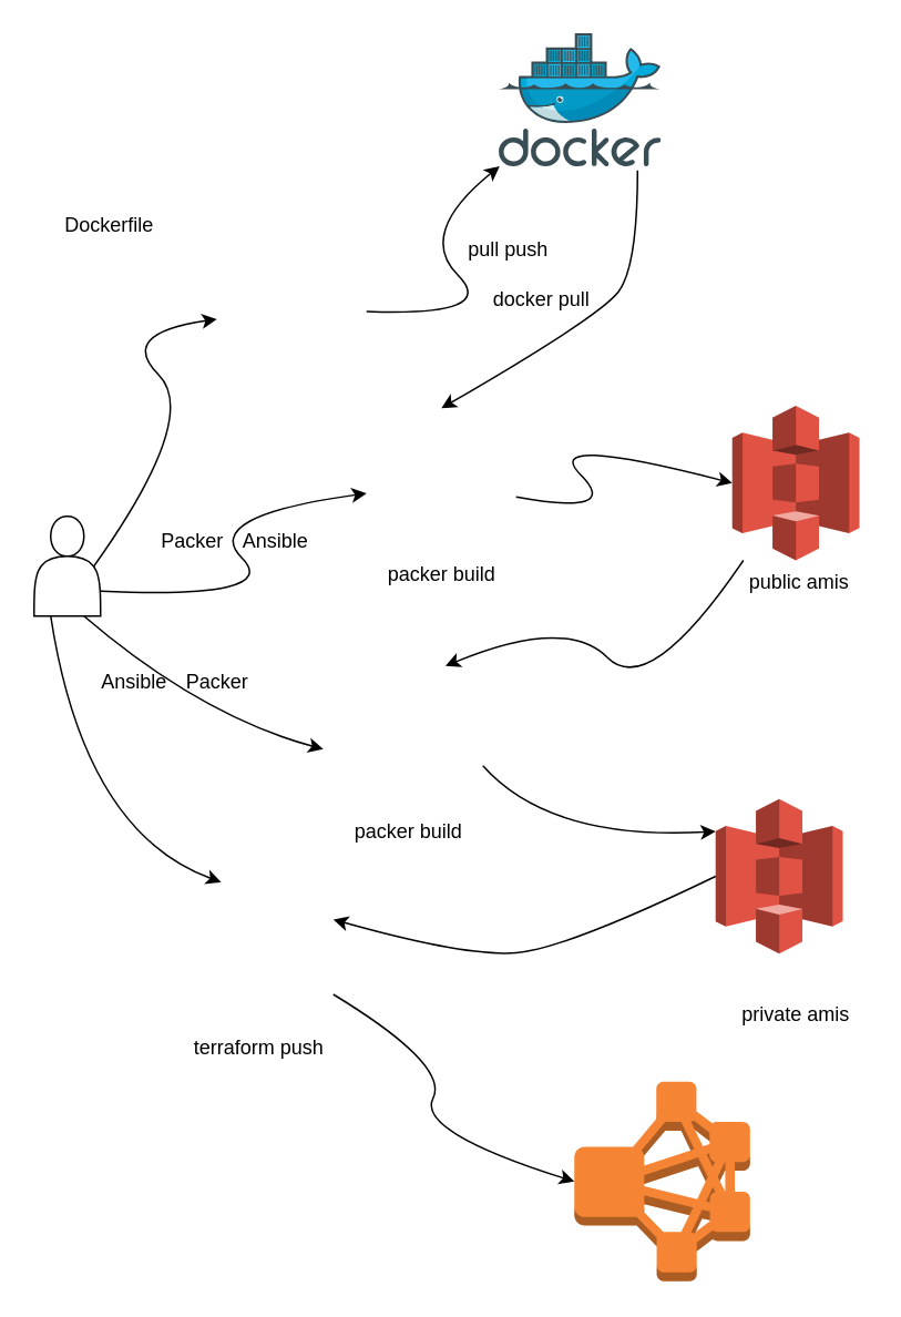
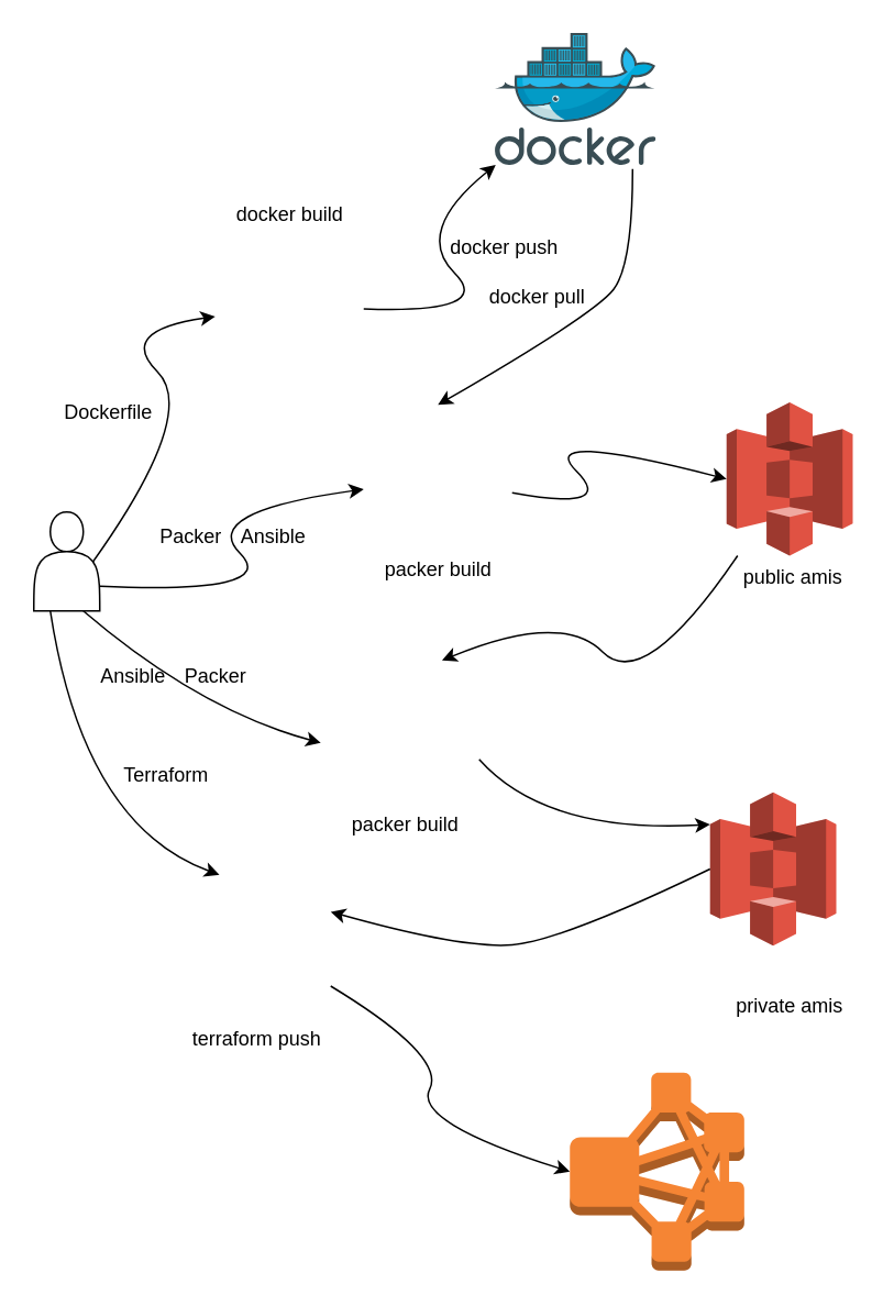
  <mxCell id="0" />
  <mxCell id="1" parent="0" />
  <mxCell id="2" value="" style="shape=actor;whiteSpace=wrap;html=1;" vertex="1" parent="1"><mxGeometry x="20" y="310" width="40" height="60" as="geometry" /></mxCell>
  <mxCell id="3" value="" style="shape=image;html=1;verticalAlign=top;verticalLabelPosition=bottom;labelBackgroundColor=#ffffff;imageAspect=0;aspect=fixed;image=https://cdn0.iconfinder.com/data/icons/social-network-9/50/29-128.png" vertex="1" parent="1"><mxGeometry x="130" y="140" width="90" height="90" as="geometry" /></mxCell>
  <mxCell id="4" value="" style="aspect=fixed;html=1;points=[];align=center;image;fontSize=12;image=img/lib/mscae/Docker.svg;" vertex="1" parent="1"><mxGeometry x="300" y="20" width="97.57" height="80" as="geometry" /></mxCell>
- <mxCell id="5" value="Dockerfile" style="text;html=1;align=center;verticalAlign=middle;resizable=0;points=[];autosize=1;" vertex="1" parent="1"><mxGeometry x="30" y="125" width="70" height="20" as="geometry" /></mxCell>
+ <mxCell id="5" value="Dockerfile" style="text;html=1;align=center;verticalAlign=middle;resizable=0;points=[];autosize=1;" vertex="1" parent="1"><mxGeometry x="30" y="240" width="70" height="20" as="geometry" /></mxCell>
  <mxCell id="6" value="" style="curved=1;endArrow=classic;html=1;" edge="1" parent="1" source="3" target="4"><mxGeometry width="50" height="50" relative="1" as="geometry"><mxPoint x="250" y="190" as="sourcePoint" /><mxPoint x="300" y="140" as="targetPoint" /><Array as="points"><mxPoint x="300" y="190" /><mxPoint x="250" y="140" /></Array></mxGeometry></mxCell>
  <mxCell id="7" value="" style="curved=1;endArrow=classic;html=1;exitX=0.9;exitY=0.5;exitDx=0;exitDy=0;exitPerimeter=0;" edge="1" parent="1" source="2" target="3"><mxGeometry width="50" height="50" relative="1" as="geometry"><mxPoint x="70" y="250" as="sourcePoint" /><mxPoint x="120" y="200" as="targetPoint" /><Array as="points"><mxPoint x="120" y="250" /><mxPoint x="70" y="200" /></Array></mxGeometry></mxCell>
- <mxCell id="8" value="pull push" style="text;html=1;align=center;verticalAlign=middle;resizable=0;points=[];autosize=1;" vertex="1" parent="1"><mxGeometry x="265" y="140" width="80" height="20" as="geometry" /></mxCell>
+ <mxCell id="8" value="docker push" style="text;html=1;align=center;verticalAlign=middle;resizable=0;points=[];autosize=1;" vertex="1" parent="1"><mxGeometry x="265" y="140" width="80" height="20" as="geometry" /></mxCell>
  <mxCell id="9" value="Ansible" style="text;html=1;align=center;verticalAlign=middle;resizable=0;points=[];autosize=1;" vertex="1" parent="1"><mxGeometry x="140" y="315" width="50" height="20" as="geometry" /></mxCell>
  <mxCell id="10" value="" style="shape=image;html=1;verticalAlign=top;verticalLabelPosition=bottom;labelBackgroundColor=#ffffff;imageAspect=0;aspect=fixed;image=https://cdn0.iconfinder.com/data/icons/social-network-9/50/29-128.png" vertex="1" parent="1"><mxGeometry x="220" y="245" width="90" height="90" as="geometry" /></mxCell>
  <mxCell id="11" value="" style="curved=1;endArrow=classic;html=1;exitX=1;exitY=0.75;exitDx=0;exitDy=0;" edge="1" parent="1" source="2" target="10"><mxGeometry width="50" height="50" relative="1" as="geometry"><mxPoint x="120" y="360" as="sourcePoint" /><mxPoint x="170" y="310" as="targetPoint" /><Array as="points"><mxPoint x="170" y="360" /><mxPoint x="120" y="310" /></Array></mxGeometry></mxCell>
  <mxCell id="12" value="" style="outlineConnect=0;dashed=0;verticalLabelPosition=bottom;verticalAlign=top;align=center;html=1;shape=mxgraph.aws3.s3;fillColor=#E05243;gradientColor=none;" vertex="1" parent="1"><mxGeometry x="440" y="243.5" width="76.5" height="93" as="geometry" /></mxCell>
  <mxCell id="13" value="Packer" style="text;html=1;align=center;verticalAlign=middle;resizable=0;points=[];autosize=1;" vertex="1" parent="1"><mxGeometry x="90" y="315" width="50" height="20" as="geometry" /></mxCell>
+ <mxCell id="14" value="docker build" style="text;html=1;align=center;verticalAlign=middle;resizable=0;points=[];autosize=1;" vertex="1" parent="1"><mxGeometry x="135" y="120" width="80" height="20" as="geometry" /></mxCell>
  <mxCell id="15" value="" style="curved=1;endArrow=classic;html=1;exitX=0.851;exitY=1.025;exitDx=0;exitDy=0;exitPerimeter=0;entryX=0.5;entryY=0;entryDx=0;entryDy=0;" edge="1" parent="1" source="4" target="10"><mxGeometry width="50" height="50" relative="1" as="geometry"><mxPoint x="369" y="210" as="sourcePoint" /><mxPoint x="419" y="160" as="targetPoint" /><Array as="points"><mxPoint x="383" y="160" /><mxPoint x="360" y="190" /></Array></mxGeometry></mxCell>
  <mxCell id="16" value="docker pull" style="text;html=1;align=center;verticalAlign=middle;resizable=0;points=[];autosize=1;" vertex="1" parent="1"><mxGeometry x="290" y="170" width="70" height="20" as="geometry" /></mxCell>
  <mxCell id="17" value="packer build" style="text;html=1;align=center;verticalAlign=middle;resizable=0;points=[];autosize=1;" vertex="1" parent="1"><mxGeometry x="225" y="335" width="80" height="20" as="geometry" /></mxCell>
  <mxCell id="18" value="" style="curved=1;endArrow=classic;html=1;entryX=0;entryY=0.5;entryDx=0;entryDy=0;entryPerimeter=0;" edge="1" parent="1" source="10" target="12"><mxGeometry width="50" height="50" relative="1" as="geometry"><mxPoint x="323.78" y="310" as="sourcePoint" /><mxPoint x="373.78" y="260" as="targetPoint" /><Array as="points"><mxPoint x="373.78" y="310" /><mxPoint x="323.78" y="260" /></Array></mxGeometry></mxCell>
  <mxCell id="19" value="public amis" style="text;html=1;align=center;verticalAlign=middle;resizable=0;points=[];autosize=1;" vertex="1" parent="1"><mxGeometry x="440" y="340" width="80" height="20" as="geometry" /></mxCell>
  <mxCell id="20" value="" style="shape=image;html=1;verticalAlign=top;verticalLabelPosition=bottom;labelBackgroundColor=#ffffff;imageAspect=0;aspect=fixed;image=https://cdn0.iconfinder.com/data/icons/social-network-9/50/29-128.png" vertex="1" parent="1"><mxGeometry x="200" y="400" width="90" height="90" as="geometry" /></mxCell>
  <mxCell id="21" value="" style="curved=1;endArrow=classic;html=1;exitX=0.75;exitY=1;exitDx=0;exitDy=0;entryX=-0.067;entryY=0.556;entryDx=0;entryDy=0;entryPerimeter=0;" edge="1" parent="1" source="2" target="20"><mxGeometry width="50" height="50" relative="1" as="geometry"><mxPoint x="120" y="450" as="sourcePoint" /><mxPoint x="230" y="410" as="targetPoint" /><Array as="points"><mxPoint x="120" y="430" /></Array></mxGeometry></mxCell>
  <mxCell id="22" value="Packer" style="text;html=1;align=center;verticalAlign=middle;resizable=0;points=[];autosize=1;" vertex="1" parent="1"><mxGeometry x="105" y="400" width="50" height="20" as="geometry" /></mxCell>
  <mxCell id="23" value="" style="outlineConnect=0;dashed=0;verticalLabelPosition=bottom;verticalAlign=top;align=center;html=1;shape=mxgraph.aws3.emr_cluster;fillColor=#F58534;gradientColor=none;" vertex="1" parent="1"><mxGeometry x="345" y="650" width="105.71" height="120" as="geometry" /></mxCell>
  <mxCell id="24" value="" style="outlineConnect=0;dashed=0;verticalLabelPosition=bottom;verticalAlign=top;align=center;html=1;shape=mxgraph.aws3.s3;fillColor=#E05243;gradientColor=none;" vertex="1" parent="1"><mxGeometry x="430" y="480" width="76.5" height="93" as="geometry" /></mxCell>
  <mxCell id="25" value="" style="curved=1;endArrow=classic;html=1;entryX=0.75;entryY=0;entryDx=0;entryDy=0;" edge="1" parent="1" source="12" target="20"><mxGeometry width="50" height="50" relative="1" as="geometry"><mxPoint x="340" y="420" as="sourcePoint" /><mxPoint x="390" y="370" as="targetPoint" /><Array as="points"><mxPoint x="390" y="420" /><mxPoint x="340" y="370" /></Array></mxGeometry></mxCell>
  <mxCell id="26" value="packer build" style="text;html=1;align=center;verticalAlign=middle;resizable=0;points=[];autosize=1;" vertex="1" parent="1"><mxGeometry x="205" y="490" width="80" height="20" as="geometry" /></mxCell>
  <mxCell id="27" value="" style="shape=image;html=1;verticalAlign=top;verticalLabelPosition=bottom;labelBackgroundColor=#ffffff;imageAspect=0;aspect=fixed;image=https://cdn0.iconfinder.com/data/icons/social-network-9/50/29-128.png" vertex="1" parent="1"><mxGeometry x="110" y="530" width="90" height="90" as="geometry" /></mxCell>
  <mxCell id="28" value="" style="curved=1;endArrow=classic;html=1;exitX=0.25;exitY=1;exitDx=0;exitDy=0;entryX=0.25;entryY=0;entryDx=0;entryDy=0;" edge="1" parent="1" source="2" target="27"><mxGeometry width="50" height="50" relative="1" as="geometry"><mxPoint x="40" y="500" as="sourcePoint" /><mxPoint x="90" y="450" as="targetPoint" /><Array as="points"><mxPoint x="50" y="500" /></Array></mxGeometry></mxCell>
+ <mxCell id="29" value="Terraform" style="text;html=1;align=center;verticalAlign=middle;resizable=0;points=[];autosize=1;" vertex="1" parent="1"><mxGeometry x="65" y="460" width="70" height="20" as="geometry" /></mxCell>
  <mxCell id="30" value="" style="curved=1;endArrow=classic;html=1;exitX=1;exitY=0.667;exitDx=0;exitDy=0;exitPerimeter=0;entryX=0;entryY=0.21;entryDx=0;entryDy=0;entryPerimeter=0;" edge="1" parent="1" source="20" target="24"><mxGeometry width="50" height="50" relative="1" as="geometry"><mxPoint x="310" y="505" as="sourcePoint" /><mxPoint x="360" y="455" as="targetPoint" /><Array as="points"><mxPoint x="330" y="505" /></Array></mxGeometry></mxCell>
  <mxCell id="31" value="private amis" style="text;html=1;align=center;verticalAlign=middle;resizable=0;points=[];autosize=1;" vertex="1" parent="1"><mxGeometry x="438.25" y="600" width="80" height="20" as="geometry" /></mxCell>
  <mxCell id="32" value="" style="curved=1;endArrow=classic;html=1;exitX=0;exitY=0.5;exitDx=0;exitDy=0;exitPerimeter=0;entryX=1;entryY=0.25;entryDx=0;entryDy=0;" edge="1" parent="1" source="24" target="27"><mxGeometry width="50" height="50" relative="1" as="geometry"><mxPoint x="260" y="683" as="sourcePoint" /><mxPoint x="310" y="633" as="targetPoint" /><Array as="points"><mxPoint x="340" y="570" /><mxPoint x="280" y="575" /></Array></mxGeometry></mxCell>
  <mxCell id="33" value="terraform push" style="text;html=1;align=center;verticalAlign=middle;resizable=0;points=[];autosize=1;" vertex="1" parent="1"><mxGeometry x="105" y="620" width="100" height="20" as="geometry" /></mxCell>
  <mxCell id="34" value="" style="curved=1;endArrow=classic;html=1;exitX=1;exitY=0.75;exitDx=0;exitDy=0;entryX=0;entryY=0.5;entryDx=0;entryDy=0;entryPerimeter=0;" edge="1" parent="1" source="27" target="23"><mxGeometry width="50" height="50" relative="1" as="geometry"><mxPoint x="250" y="640" as="sourcePoint" /><mxPoint x="300" y="590" as="targetPoint" /><Array as="points"><mxPoint x="270" y="640" /><mxPoint x="250" y="680" /></Array></mxGeometry></mxCell>
  <mxCell id="35" value="Ansible" style="text;html=1;align=center;verticalAlign=middle;resizable=0;points=[];autosize=1;" vertex="1" parent="1"><mxGeometry x="55" y="400" width="50" height="20" as="geometry" /></mxCell>
